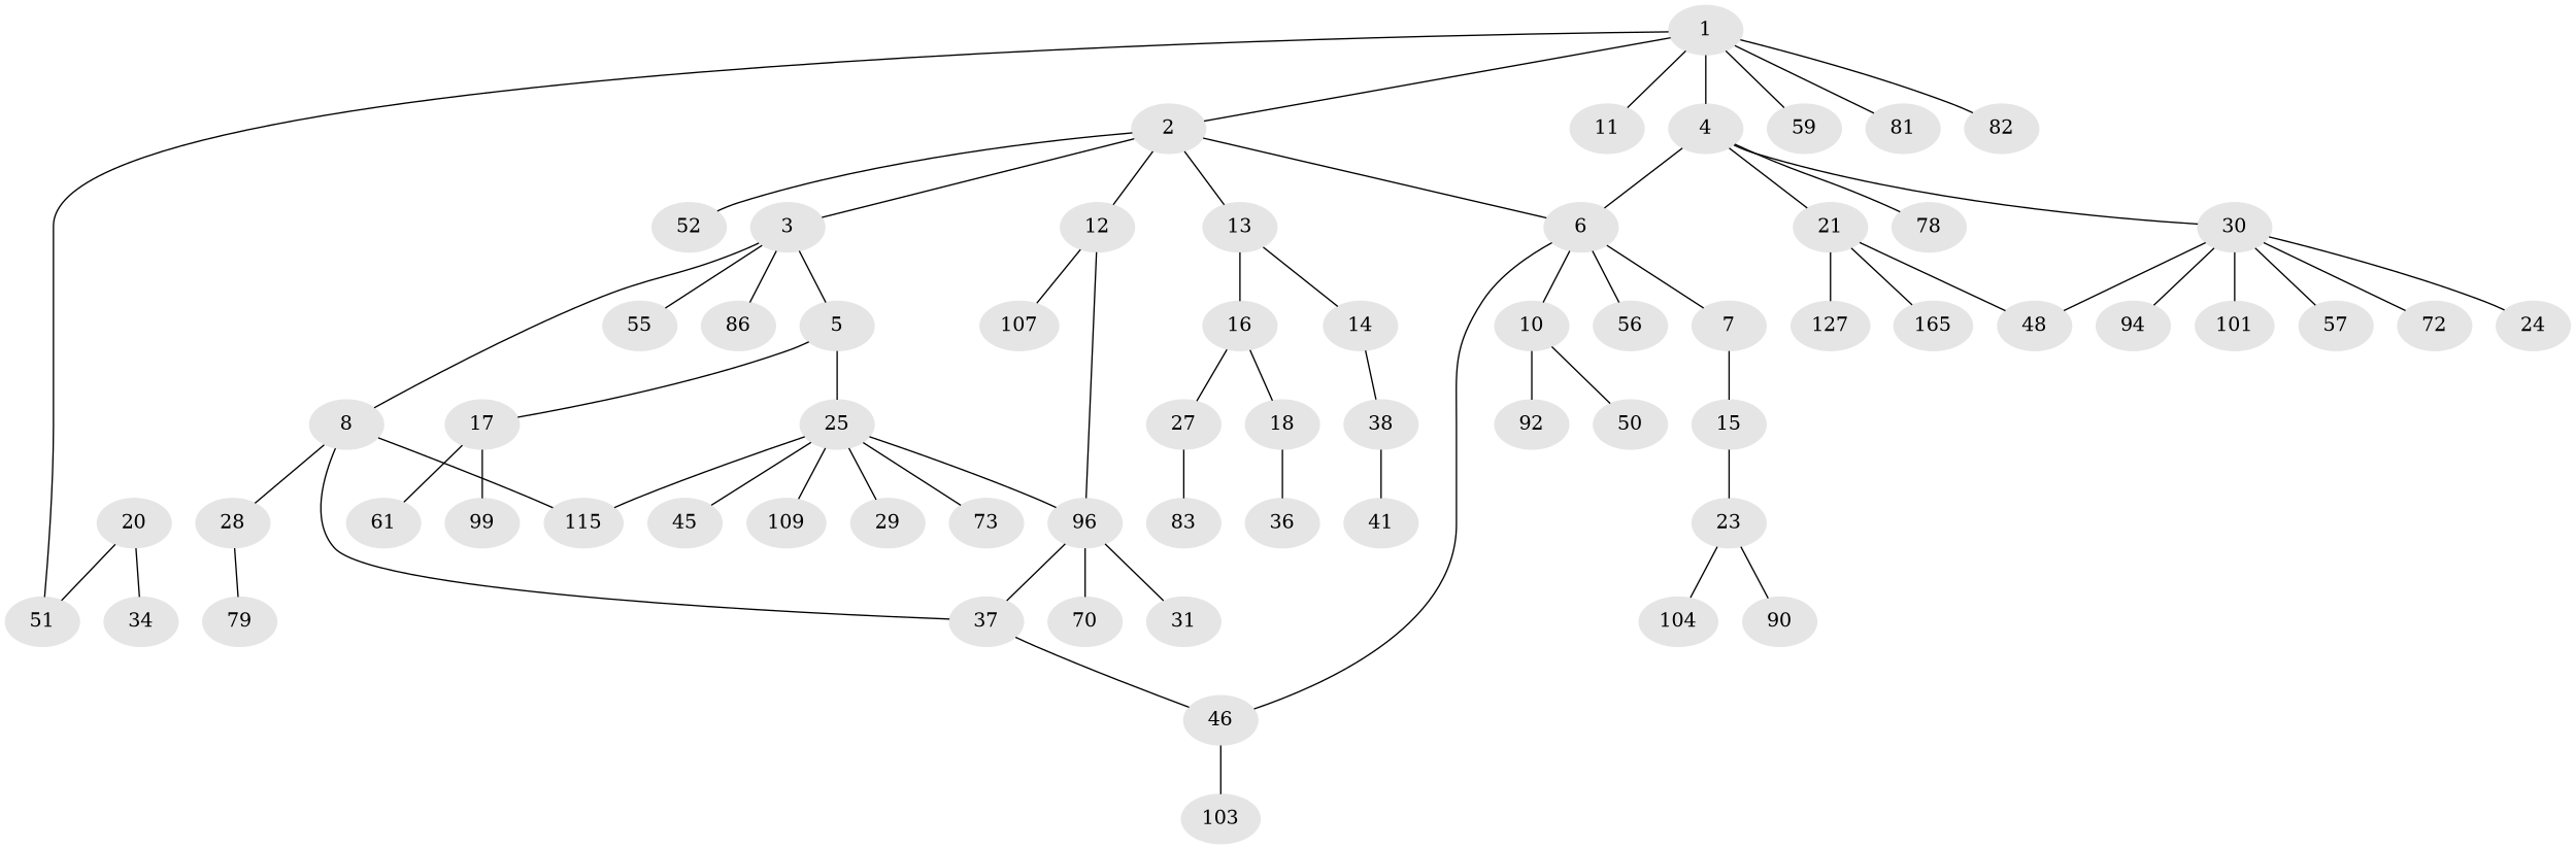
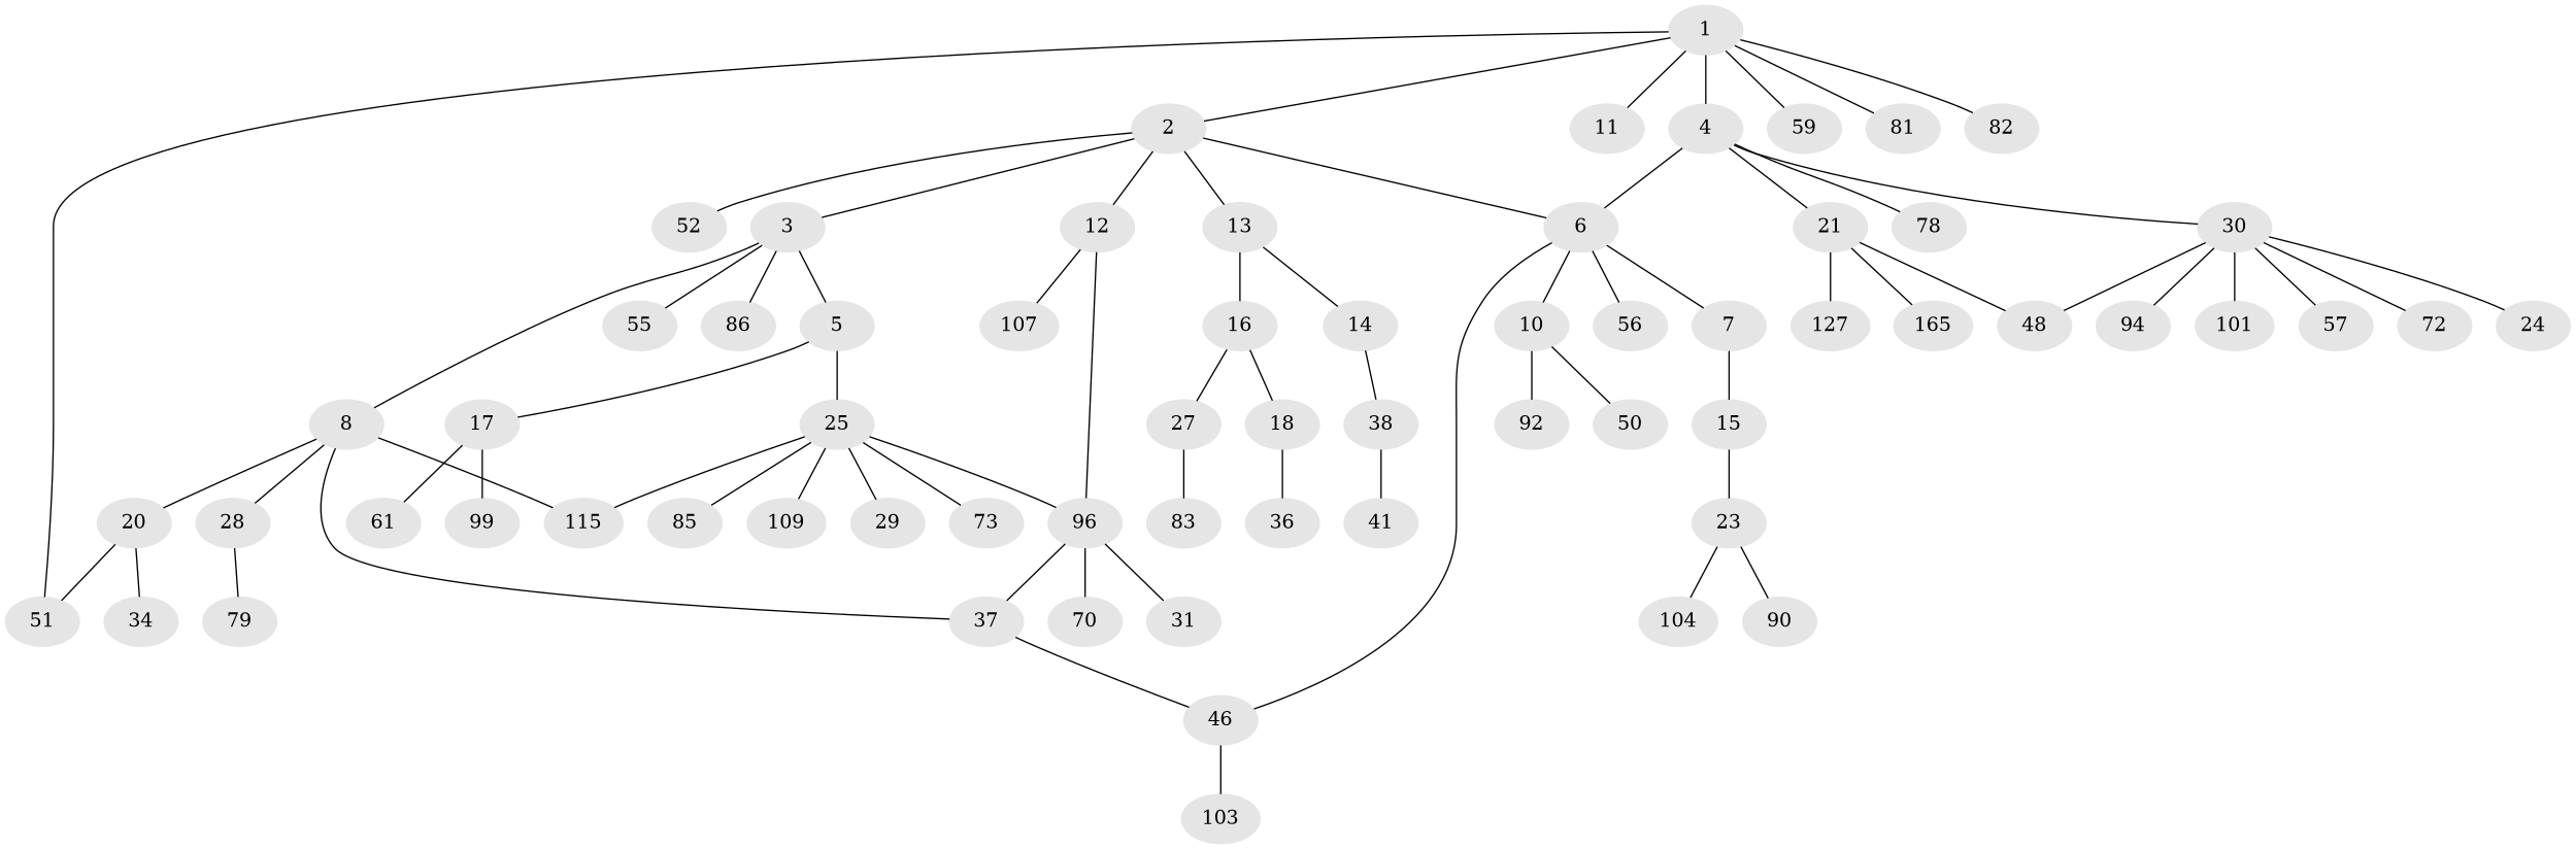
  graph {
    node [color=gray90 style=filled]
    1 [super="+40"]
    2 [super="+75"]
    4 [super="+9"]
    11
    51 [super="+102"]
    59 [super="+91+62"]
    81 [super="+98"]
    82
    3
    6 [super="+63"]
    12
    13 [super="+84"]
    52 [super="+68"]
    21 [super="+71"]
    30 [super="+44+32"]
    78
    5
    8 [super="+19"]
    55
    86
    7
    10
    46
    56 [super="+93+89"]
    n25 [label=96 super="+112+129+122+96+43"]
    107 [super="+114"]
    14
    16 [super="+64+22+49"]
    17
    25 [super="+65"]
    20 [super="+130+47+33"]
    28 [super="+77"]
    37 [super="+76+69+67"]
    115 [super="+131"]
    48
    n36 [label=165]
    127
    57
    72
    n40 [label=24]
    94 [super="+97"]
    101
    61 [super="+110"]
    99
    29 [super="+58+45"]
    73
-   85 [label=45]
+   85
    109
    15 [super="+24"]
    50
    92
    103
    23 [super="+80"]
    34
    79 [super="+87"]
    31 [super="+35+66"]
    70 [super="+88"]
    38 [super="+124"]
    18
    27 [super="+39+113+60"]
    41
    90
    104
    36
    83 [super="+128"]
    1 -- 2
    1 -- 4
    1 -- 11
    1 -- 51
    1 -- 59
    1 -- 81
    1 -- 82
    2 -- 3
    2 -- 6
    2 -- 12
    2 -- 13
    2 -- 52
    4 -- 6
    4 -- 21
    4 -- 30
    4 -- 78
    3 -- 5
    3 -- 8
    3 -- 55
    3 -- 86
    6 -- 7
    6 -- 10
    6 -- 46
    6 -- 56
    12 -- n25
    12 -- 107
    13 -- 14
    13 -- 16
    21 -- 48
    21 -- n36
    21 -- 127
    30 -- 48
    30 -- 57
    30 -- 72
    30 -- n40
    30 -- 94
    30 -- 101
    5 -- 17
    5 -- 25
+   8 -- 20
    8 -- 28
    8 -- 37
    8 -- 115 [weight=2]
    7 -- 15
    10 -- 50
    10 -- 92
    46 -- 103
    n25 -- 37
    n25 -- 31
    n25 -- 70
    14 -- 38
    16 -- 18
    16 -- 27
    17 -- 61
    17 -- 99
    25 -- n25
    25 -- 115
    25 -- 29
    25 -- 73
    25 -- 85
    25 -- 109
    20 -- 51
    20 -- 34
    28 -- 79
    37 -- 46
    15 -- 23
    23 -- 90
    23 -- 104
    38 -- 41
    18 -- 36
    27 -- 83
  }
